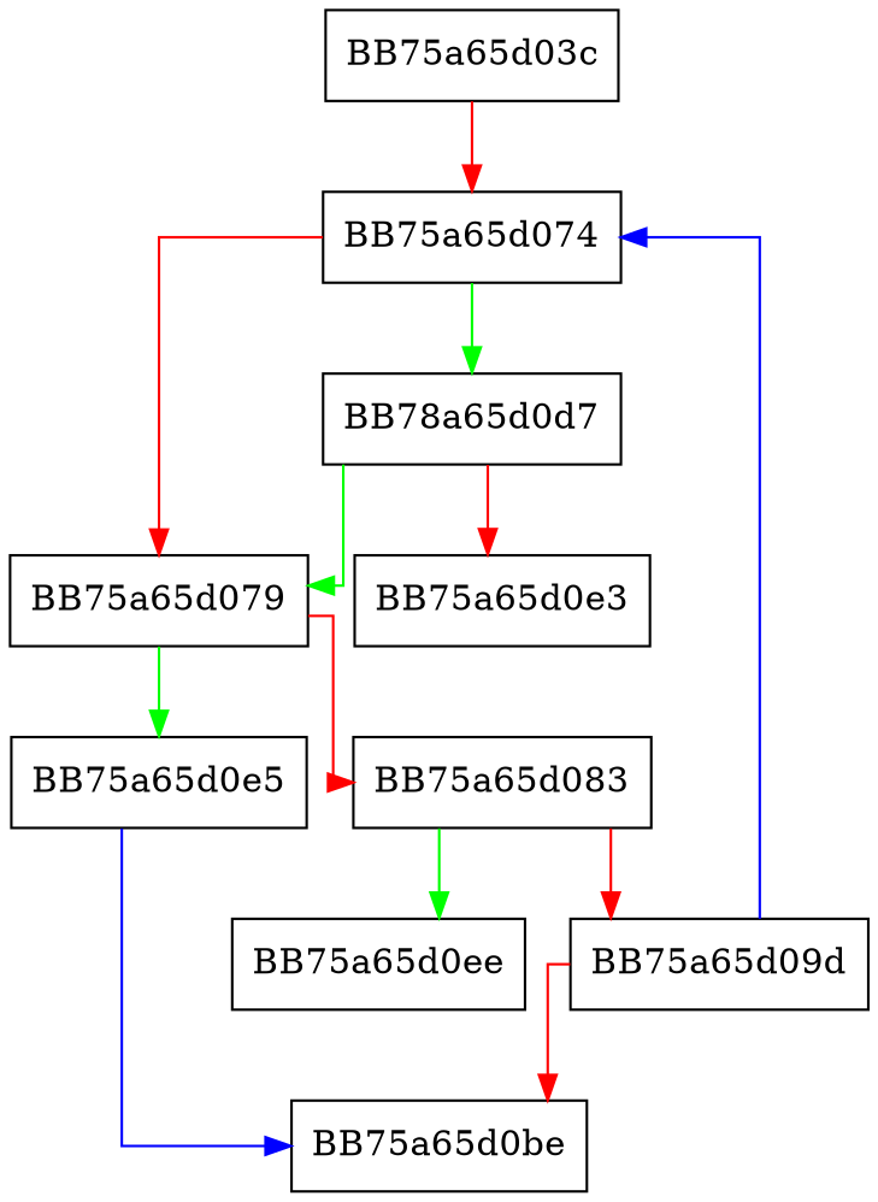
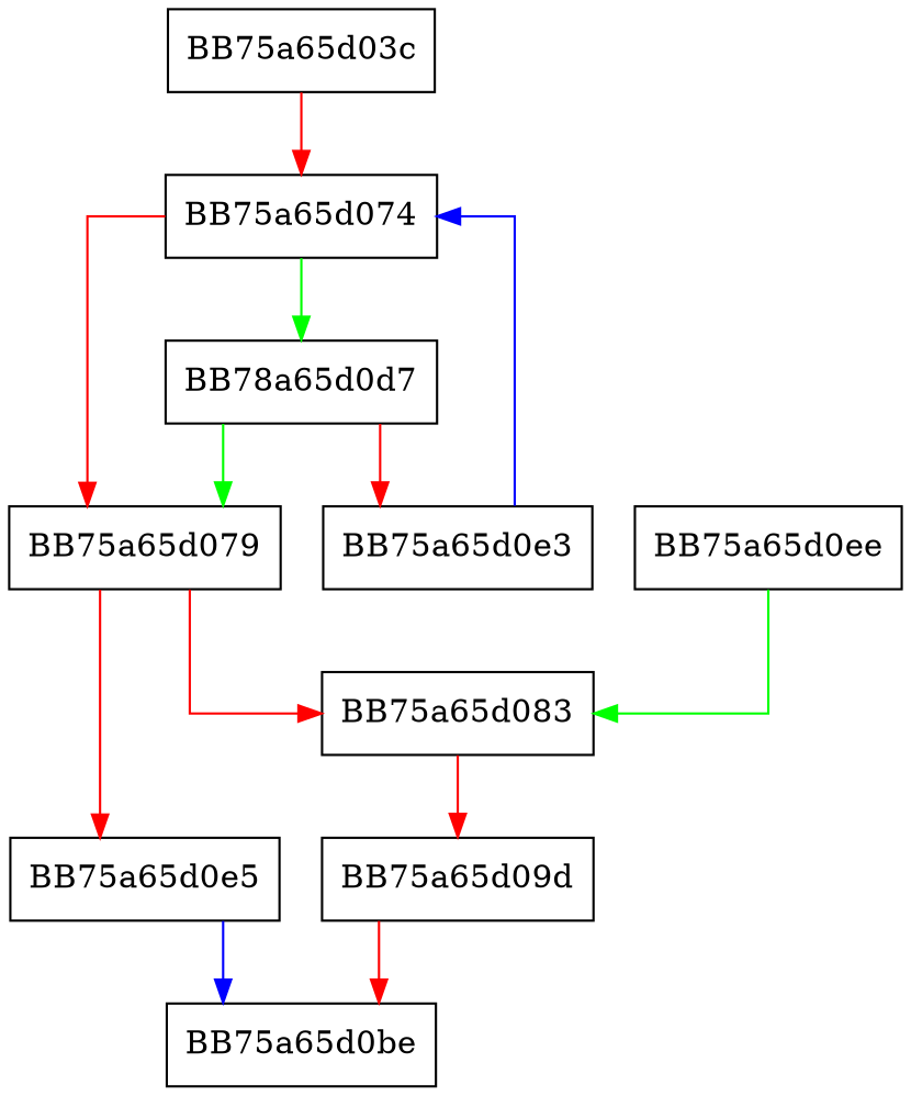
  digraph {
    splines=ortho
    node [shape=box]
    edge [color=red]
    BB75a65d03c
    BB75a65d074
    n3 [label=BB78a65d0d7]
    BB75a65d079
    BB75a65d0e3
    BB75a65d0e5
    BB75a65d083
    BB75a65d0be
    BB75a65d0ee
    BB75a65d09d
    BB75a65d03c -> BB75a65d074
    BB75a65d074 -> n3 [color=green]
    BB75a65d074 -> BB75a65d079
    n3 -> BB75a65d079 [color=green]
    n3 -> BB75a65d0e3
-   BB75a65d079 -> BB75a65d0e5 [color=green]
+   BB75a65d079 -> BB75a65d0e5
    BB75a65d079 -> BB75a65d083
-   BB75a65d09d -> BB75a65d074 [color=blue]
+   BB75a65d0e3 -> BB75a65d074 [color=blue]
    BB75a65d0e5 -> BB75a65d0be [color=blue]
-   BB75a65d083 -> BB75a65d0ee [color=green]
+   BB75a65d0ee -> BB75a65d083 [color=green]
    BB75a65d083 -> BB75a65d09d
    BB75a65d09d -> BB75a65d0be
  }
